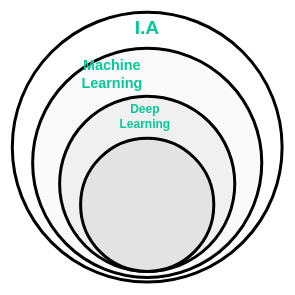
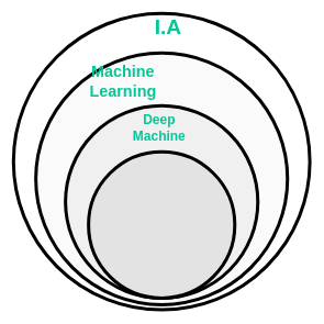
  <mxCell id="0" />
  <mxCell id="1" parent="0" />
  <mxCell id="2" value="" style="ellipse;whiteSpace=wrap;html=1;aspect=fixed;strokeWidth=5;" parent="1" vertex="1"><mxGeometry x="20" y="20" width="450" height="450" as="geometry" /></mxCell>
- <mxCell id="3" value="I.A" style="text;html=1;align=center;verticalAlign=middle;whiteSpace=wrap;rounded=0;fontSize=32;fontStyle=1;fontFamily=Helvetica;fontColor=#02c797;" parent="1" vertex="1"><mxGeometry x="215" y="30" width="60" height="30" as="geometry" /></mxCell>
+ <mxCell id="3" value="I.A" style="text;html=1;align=center;verticalAlign=middle;whiteSpace=wrap;rounded=0;fontSize=32;fontStyle=1;fontFamily=Helvetica;fontColor=#02c797;" parent="1" vertex="1"><mxGeometry x="225" y="25" width="60" height="30" as="geometry" /></mxCell>
  <mxCell id="4" value="" style="ellipse;whiteSpace=wrap;html=1;aspect=fixed;strokeWidth=5;fillColor=#FAFAFA;" parent="1" vertex="1"><mxGeometry x="53.929" y="80" width="382.143" height="382.143" as="geometry" /></mxCell>
  <mxCell id="5" value="Machine&lt;div&gt;Learning&lt;/div&gt;" style="text;html=1;align=center;verticalAlign=middle;whiteSpace=wrap;rounded=0;fontSize=24;fontStyle=1;fontFamily=Helvetica;fontColor=#02c797;" parent="1" vertex="1"><mxGeometry x="152.735" y="109.997" width="66.667" height="26.3" as="geometry" /></mxCell>
  <mxCell id="6" value="" style="ellipse;whiteSpace=wrap;html=1;aspect=fixed;strokeWidth=5;fillColor=#F0F0F0;" parent="1" vertex="1"><mxGeometry x="98.93" y="160" width="292.14" height="292.14" as="geometry" /></mxCell>
- <mxCell id="7" value="Deep&lt;div&gt;Learning&lt;/div&gt;" style="text;html=1;align=center;verticalAlign=middle;whiteSpace=wrap;rounded=0;fontSize=20;fontStyle=1;fontFamily=Helvetica;fontColor=#02c797;" parent="1" vertex="1"><mxGeometry x="207.735" y="179.997" width="66.667" height="26.3" as="geometry" /></mxCell>
+ <mxCell id="7" value="Deep&lt;div&gt;Machine&lt;/div&gt;" style="text;html=1;align=center;verticalAlign=middle;whiteSpace=wrap;rounded=0;fontSize=20;fontStyle=1;fontFamily=Helvetica;fontColor=#02c797;" parent="1" vertex="1"><mxGeometry x="207.735" y="179.997" width="66.667" height="26.3" as="geometry" /></mxCell>
  <mxCell id="8" value="" style="ellipse;whiteSpace=wrap;html=1;aspect=fixed;strokeWidth=5;fillColor=#E3E3E3;" parent="1" vertex="1"><mxGeometry x="133.93" y="230" width="222.14" height="222.14" as="geometry" /></mxCell>
